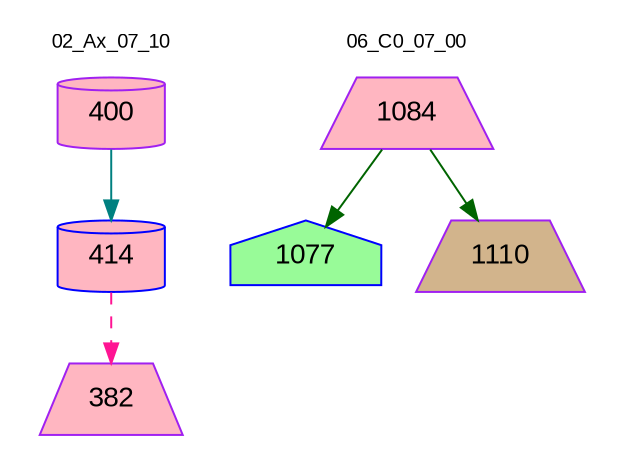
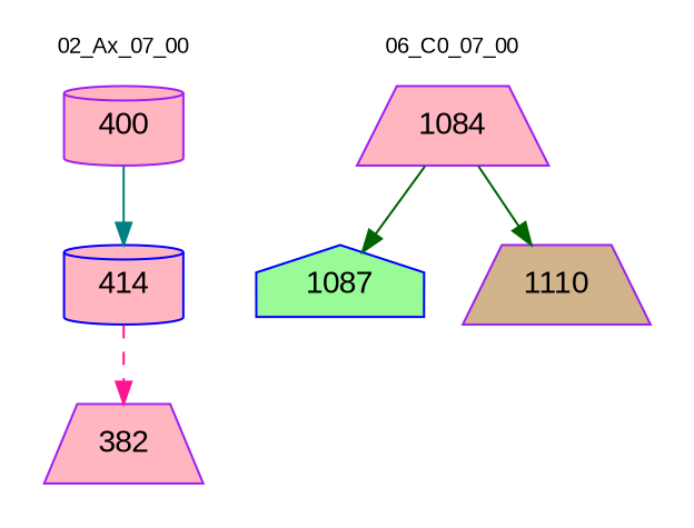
  digraph {
    fontname="Liberation Sans"
    node [color=purple fillcolor=lightpink fontname="Liberation Sans" shape=trapezium style=filled]
    edge [color=darkgreen fontname="Liberation Sans" style=solid]
    n1 [label=400 shape=cylinder]
    n2 [color=blue label=414 shape=cylinder]
    n3 [label=382]
    n4 [label=1084]
-   n5 [color=blue fillcolor=palegreen label=1077 shape=house]
+   n5 [color=blue fillcolor=palegreen label=1087 shape=house]
    n6 [fillcolor=tan label=1110]
    subgraph cluster_1 {
      color=white
      fontsize=10
-     label="02_Ax_07_10"
+     label="02_Ax_07_00"
      n1
      n2
      n3
    }
    subgraph cluster_2 {
      color=white
      fontsize=10
      label="06_C0_07_00"
      n4
      n5
      n6
    }
    n1 -> n2 [color=teal]
    n2 -> n3 [color=deeppink style=dashed]
    n4 -> n5
    n4 -> n6
  }
